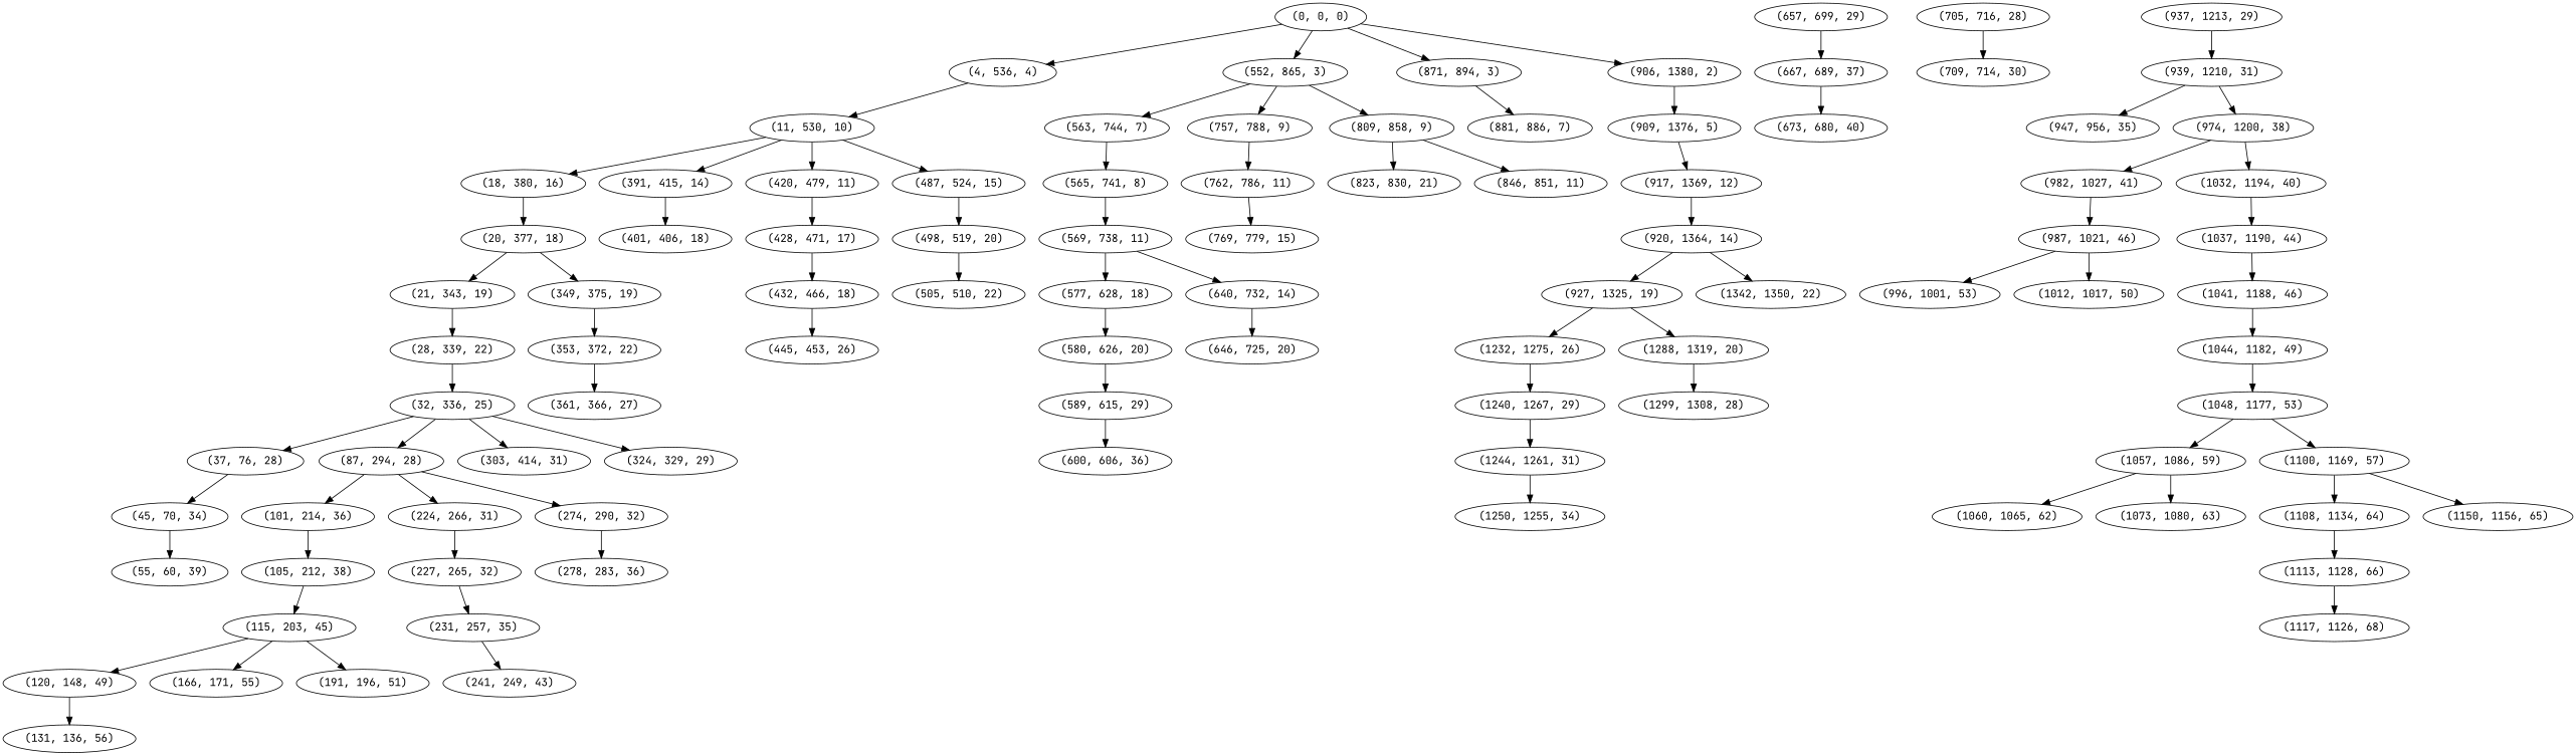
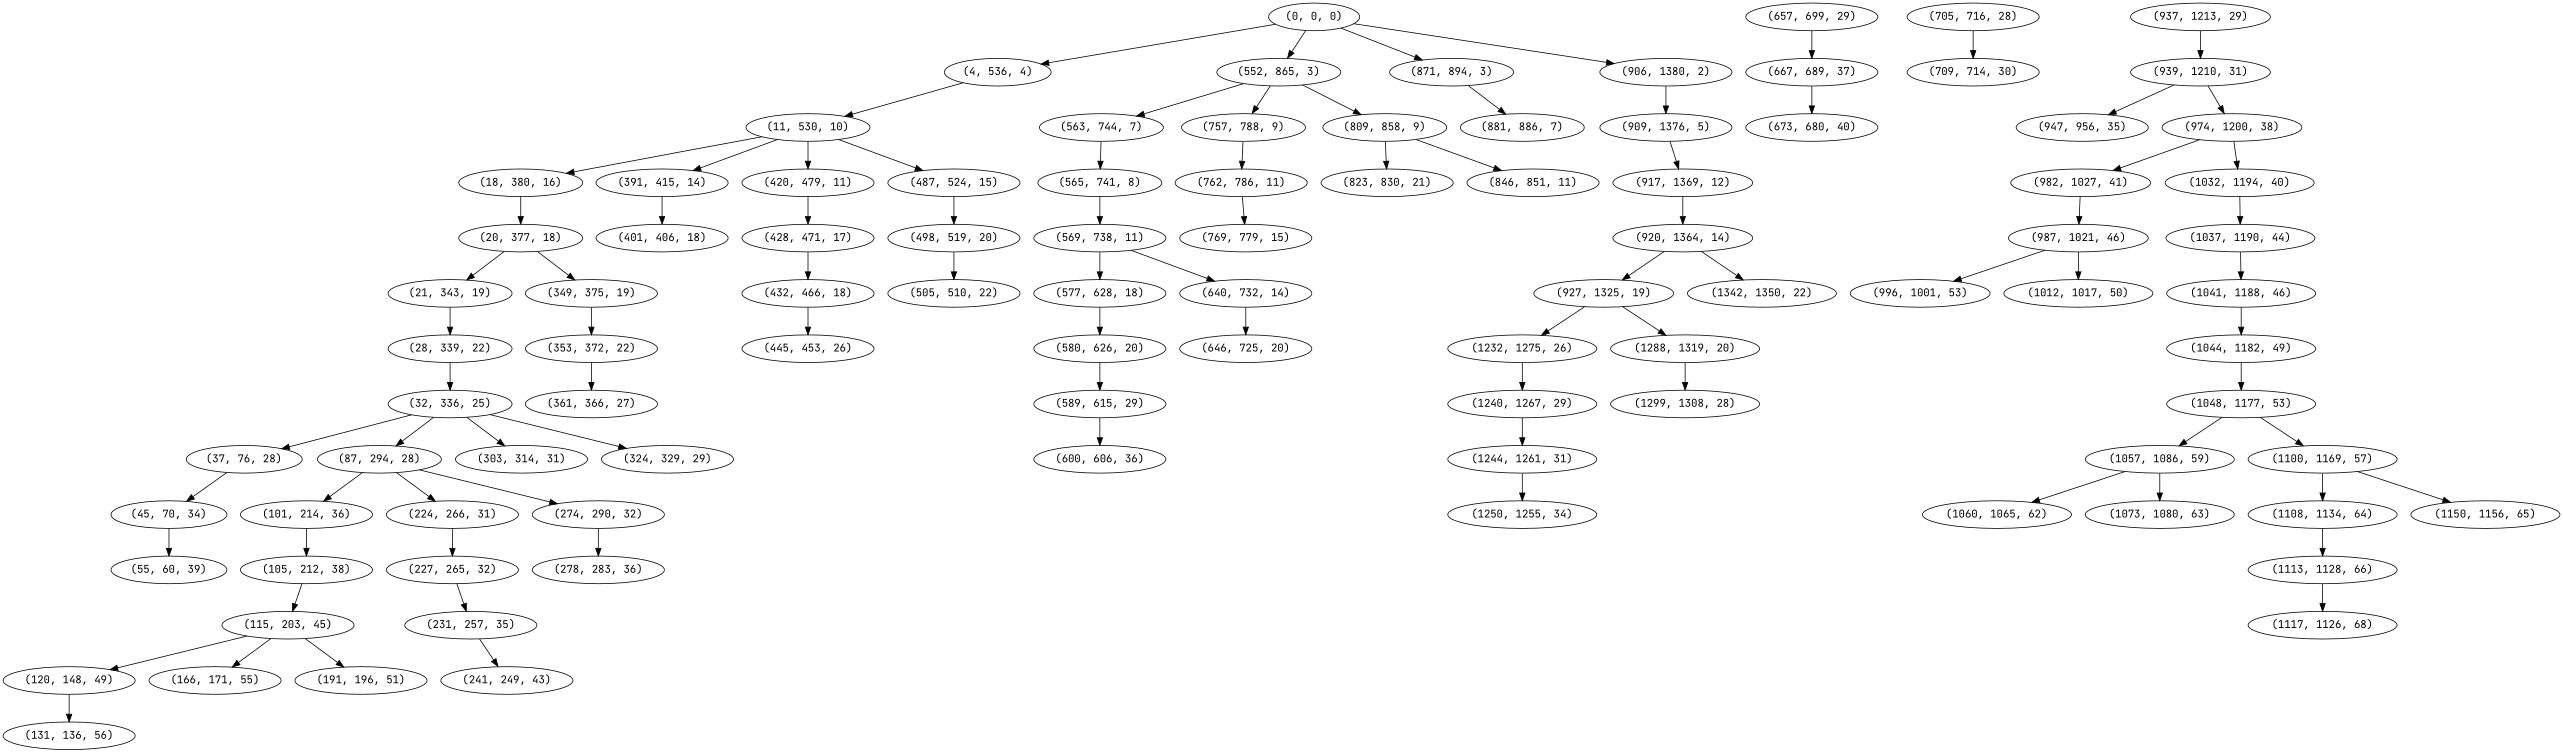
  digraph {
    fontname="JetBrains Mono"
    node [fontname="JetBrains Mono"]
    edge [fontname="JetBrains Mono"]
    "(0, 0, 0)"
    "(4, 536, 4)"
    "(552, 865, 3)"
    "(871, 894, 3)"
    "(906, 1380, 2)"
    "(11, 530, 10)"
    "(563, 744, 7)"
    "(757, 788, 9)"
    "(809, 858, 9)"
    "(881, 886, 7)"
    "(909, 1376, 5)"
    "(18, 380, 16)"
    "(391, 415, 14)"
    "(420, 479, 11)"
    "(487, 524, 15)"
    "(20, 377, 18)"
    "(401, 406, 18)"
    "(428, 471, 17)"
    "(498, 519, 20)"
    "(21, 343, 19)"
    "(349, 375, 19)"
    "(28, 339, 22)"
    "(353, 372, 22)"
    "(32, 336, 25)"
    "(37, 76, 28)"
    "(87, 294, 28)"
-   "(303, 314, 31)" [label="(303, 414, 31)"]
+   "(303, 314, 31)"
    "(324, 329, 29)"
    "(45, 70, 34)"
    "(101, 214, 36)"
    "(224, 266, 31)"
    "(274, 290, 32)"
    "(55, 60, 39)"
    "(105, 212, 38)"
    "(227, 265, 32)"
    "(278, 283, 36)"
    "(115, 203, 45)"
    "(120, 148, 49)"
    "(166, 171, 55)"
    "(191, 196, 51)"
    "(131, 136, 56)"
    "(231, 257, 35)"
    "(241, 249, 43)"
    "(361, 366, 27)"
    "(432, 466, 18)"
    "(445, 453, 26)"
    "(505, 510, 22)"
    "(565, 741, 8)"
    "(762, 786, 11)"
    "(823, 830, 21)"
    "(846, 851, 11)"
    "(569, 738, 11)"
    "(577, 628, 18)"
    "(640, 732, 14)"
    "(580, 626, 20)"
    "(646, 725, 20)"
    "(589, 615, 29)"
    "(600, 606, 36)"
    "(657, 699, 29)"
    "(667, 689, 37)"
    "(705, 716, 28)"
    "(709, 714, 30)"
    "(673, 680, 40)"
    "(769, 779, 15)"
    "(917, 1369, 12)"
    "(920, 1364, 14)"
    "(927, 1325, 19)"
    "(1342, 1350, 22)"
    "(1232, 1275, 26)"
    "(1288, 1319, 20)"
    "(937, 1213, 29)"
    "(939, 1210, 31)"
    "(1240, 1267, 29)"
    "(1299, 1308, 28)"
    "(947, 956, 35)"
    "(974, 1200, 38)"
    "(982, 1027, 41)"
    "(1032, 1194, 40)"
    "(987, 1021, 46)"
    "(1037, 1190, 44)"
    "(996, 1001, 53)"
    "(1012, 1017, 50)"
    "(1041, 1188, 46)"
    "(1044, 1182, 49)"
    "(1048, 1177, 53)"
    "(1057, 1086, 59)"
    "(1100, 1169, 57)"
    "(1060, 1065, 62)"
    "(1073, 1080, 63)"
    "(1108, 1134, 64)"
    "(1150, 1156, 65)"
    "(1113, 1128, 66)"
    "(1117, 1126, 68)"
    "(1244, 1261, 31)"
    "(1250, 1255, 34)"
    "(0, 0, 0)" -> "(4, 536, 4)"
    "(0, 0, 0)" -> "(552, 865, 3)"
    "(0, 0, 0)" -> "(871, 894, 3)"
    "(0, 0, 0)" -> "(906, 1380, 2)"
    "(4, 536, 4)" -> "(11, 530, 10)"
    "(552, 865, 3)" -> "(563, 744, 7)"
    "(552, 865, 3)" -> "(757, 788, 9)"
    "(552, 865, 3)" -> "(809, 858, 9)"
    "(871, 894, 3)" -> "(881, 886, 7)"
    "(906, 1380, 2)" -> "(909, 1376, 5)"
    "(11, 530, 10)" -> "(18, 380, 16)"
    "(11, 530, 10)" -> "(391, 415, 14)"
    "(11, 530, 10)" -> "(420, 479, 11)"
    "(11, 530, 10)" -> "(487, 524, 15)"
    "(563, 744, 7)" -> "(565, 741, 8)"
    "(757, 788, 9)" -> "(762, 786, 11)"
    "(809, 858, 9)" -> "(823, 830, 21)"
    "(809, 858, 9)" -> "(846, 851, 11)"
    "(909, 1376, 5)" -> "(917, 1369, 12)"
    "(18, 380, 16)" -> "(20, 377, 18)"
    "(391, 415, 14)" -> "(401, 406, 18)"
    "(420, 479, 11)" -> "(428, 471, 17)"
    "(487, 524, 15)" -> "(498, 519, 20)"
    "(20, 377, 18)" -> "(21, 343, 19)"
    "(20, 377, 18)" -> "(349, 375, 19)"
    "(428, 471, 17)" -> "(432, 466, 18)"
    "(498, 519, 20)" -> "(505, 510, 22)"
    "(21, 343, 19)" -> "(28, 339, 22)"
    "(349, 375, 19)" -> "(353, 372, 22)"
    "(28, 339, 22)" -> "(32, 336, 25)"
    "(353, 372, 22)" -> "(361, 366, 27)"
    "(32, 336, 25)" -> "(37, 76, 28)"
    "(32, 336, 25)" -> "(87, 294, 28)"
    "(32, 336, 25)" -> "(303, 314, 31)"
    "(32, 336, 25)" -> "(324, 329, 29)"
    "(37, 76, 28)" -> "(45, 70, 34)"
    "(87, 294, 28)" -> "(101, 214, 36)"
    "(87, 294, 28)" -> "(224, 266, 31)"
    "(87, 294, 28)" -> "(274, 290, 32)"
    "(45, 70, 34)" -> "(55, 60, 39)"
    "(101, 214, 36)" -> "(105, 212, 38)"
    "(224, 266, 31)" -> "(227, 265, 32)"
    "(274, 290, 32)" -> "(278, 283, 36)"
    "(105, 212, 38)" -> "(115, 203, 45)"
    "(227, 265, 32)" -> "(231, 257, 35)"
    "(115, 203, 45)" -> "(120, 148, 49)"
    "(115, 203, 45)" -> "(166, 171, 55)"
    "(115, 203, 45)" -> "(191, 196, 51)"
    "(120, 148, 49)" -> "(131, 136, 56)"
    "(231, 257, 35)" -> "(241, 249, 43)"
    "(432, 466, 18)" -> "(445, 453, 26)"
    "(565, 741, 8)" -> "(569, 738, 11)"
    "(762, 786, 11)" -> "(769, 779, 15)"
    "(569, 738, 11)" -> "(577, 628, 18)"
    "(569, 738, 11)" -> "(640, 732, 14)"
    "(577, 628, 18)" -> "(580, 626, 20)"
    "(640, 732, 14)" -> "(646, 725, 20)"
    "(580, 626, 20)" -> "(589, 615, 29)"
    "(589, 615, 29)" -> "(600, 606, 36)"
    "(657, 699, 29)" -> "(667, 689, 37)"
    "(667, 689, 37)" -> "(673, 680, 40)"
    "(705, 716, 28)" -> "(709, 714, 30)"
    "(917, 1369, 12)" -> "(920, 1364, 14)"
    "(920, 1364, 14)" -> "(927, 1325, 19)"
    "(920, 1364, 14)" -> "(1342, 1350, 22)"
    "(927, 1325, 19)" -> "(1232, 1275, 26)"
    "(927, 1325, 19)" -> "(1288, 1319, 20)"
    "(1232, 1275, 26)" -> "(1240, 1267, 29)"
    "(1288, 1319, 20)" -> "(1299, 1308, 28)"
    "(937, 1213, 29)" -> "(939, 1210, 31)"
    "(939, 1210, 31)" -> "(947, 956, 35)"
    "(939, 1210, 31)" -> "(974, 1200, 38)"
    "(1240, 1267, 29)" -> "(1244, 1261, 31)"
    "(974, 1200, 38)" -> "(982, 1027, 41)"
    "(974, 1200, 38)" -> "(1032, 1194, 40)"
    "(982, 1027, 41)" -> "(987, 1021, 46)"
    "(1032, 1194, 40)" -> "(1037, 1190, 44)"
    "(987, 1021, 46)" -> "(996, 1001, 53)"
    "(987, 1021, 46)" -> "(1012, 1017, 50)"
    "(1037, 1190, 44)" -> "(1041, 1188, 46)"
    "(1041, 1188, 46)" -> "(1044, 1182, 49)"
    "(1044, 1182, 49)" -> "(1048, 1177, 53)"
    "(1048, 1177, 53)" -> "(1057, 1086, 59)"
    "(1048, 1177, 53)" -> "(1100, 1169, 57)"
    "(1057, 1086, 59)" -> "(1060, 1065, 62)"
    "(1057, 1086, 59)" -> "(1073, 1080, 63)"
    "(1100, 1169, 57)" -> "(1108, 1134, 64)"
    "(1100, 1169, 57)" -> "(1150, 1156, 65)"
    "(1108, 1134, 64)" -> "(1113, 1128, 66)"
    "(1113, 1128, 66)" -> "(1117, 1126, 68)"
    "(1244, 1261, 31)" -> "(1250, 1255, 34)"
  }
